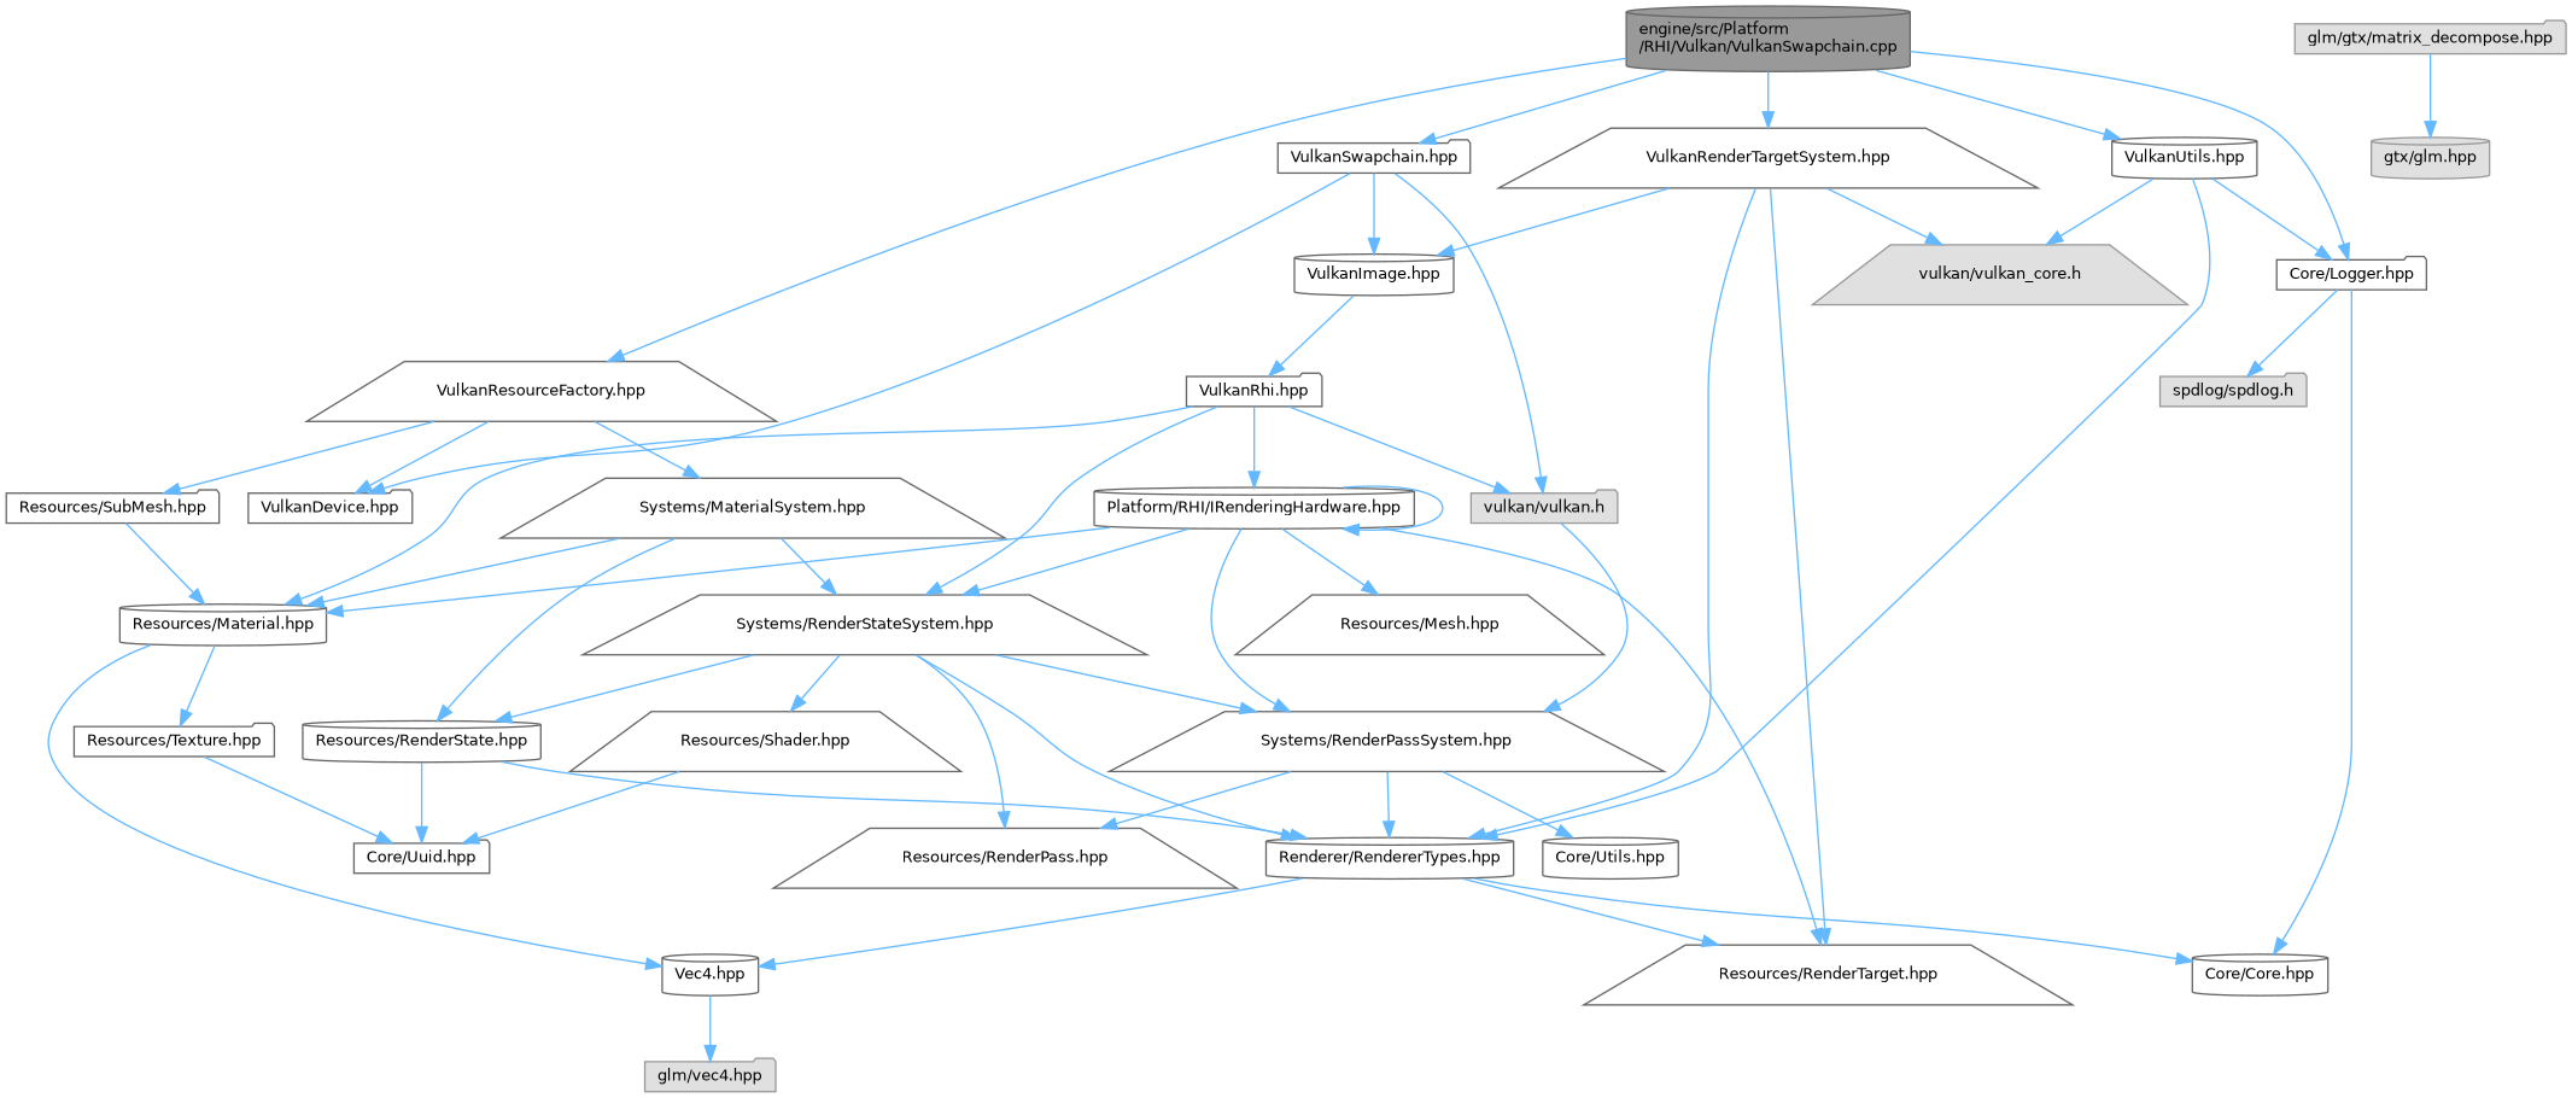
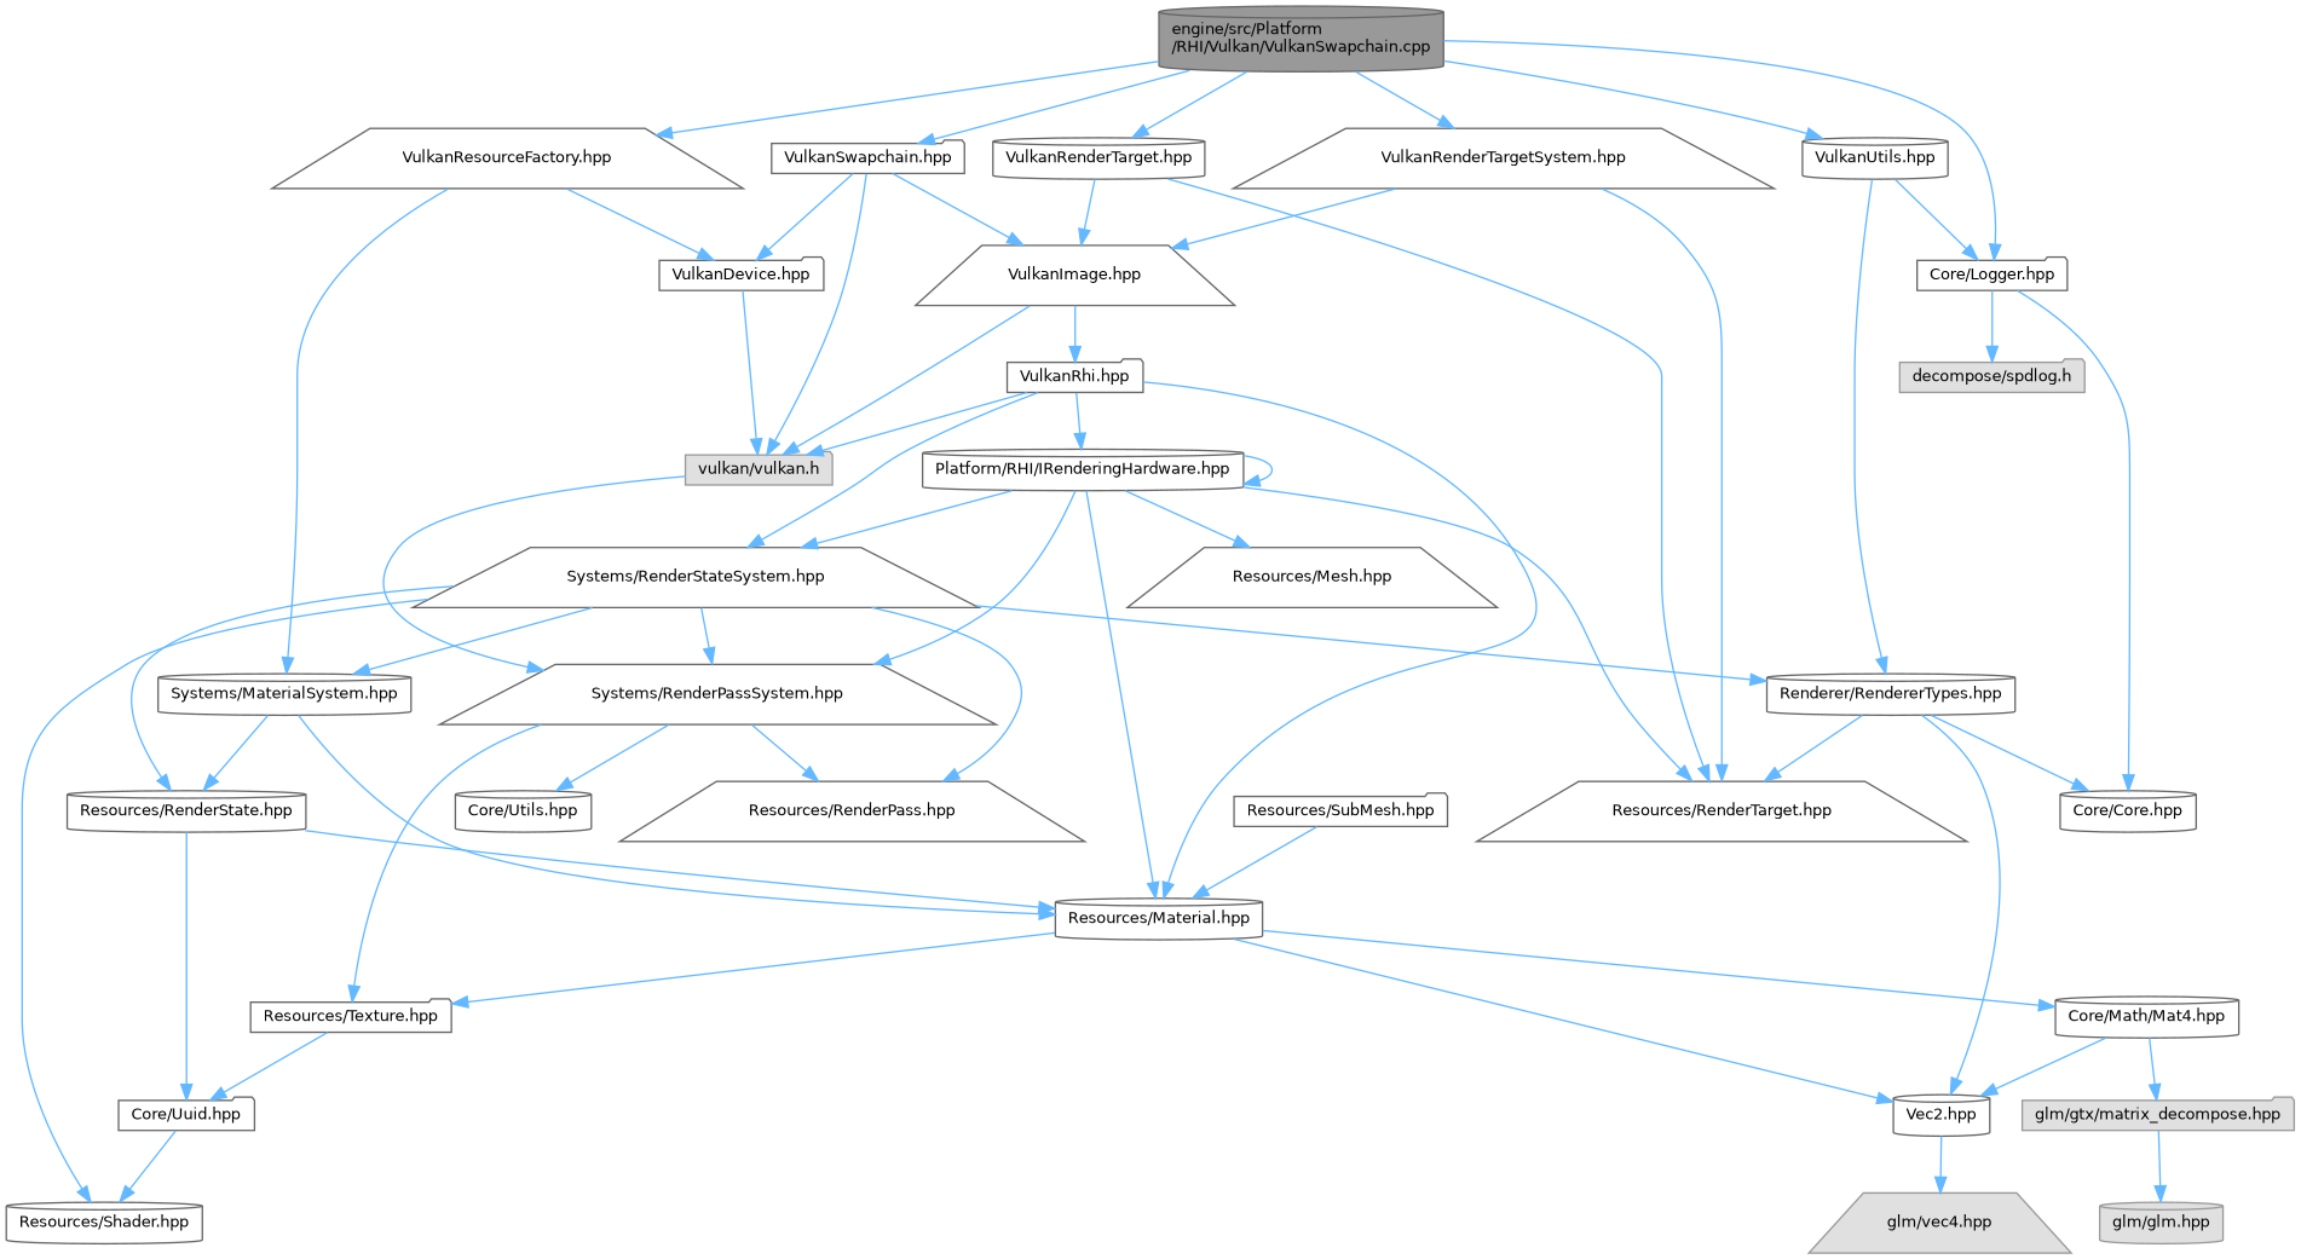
  digraph {
    node [color=grey40 fillcolor=white fontname=Helvetica fontsize=10 shape=cylinder style=filled]
    edge [color=steelblue1 fontname=Helvetica fontsize=10 labelfontname=Helvetica labelfontsize=10 style=solid]
    n1 [color=gray40 fillcolor=grey60 fontcolor=black height=0.2 label="engine/src/Platform\l/RHI/Vulkan/VulkanSwapchain.cpp" width=0.4]
    n2 [height=0.2 label="VulkanSwapchain.hpp" shape=folder width=0.4]
    n3 [height=0.2 label="Core/Logger.hpp" shape=folder width=0.4]
+   n4 [height=0.2 label="VulkanRenderTarget.hpp" width=0.4]
    n5 [height=0.2 label="VulkanRenderTargetSystem.hpp" shape=trapezium width=0.4]
    n6 [height=0.2 label="VulkanResourceFactory.hpp" shape=trapezium width=0.4]
    n7 [height=0.2 label="VulkanUtils.hpp" width=0.4]
    n8 [height=0.2 label="VulkanDevice.hpp" shape=folder width=0.4]
    n9 [color=grey60 fillcolor="#E0E0E0" height=0.2 label="vulkan/vulkan.h" shape=folder width=0.4]
-   n10 [height=0.2 label="VulkanImage.hpp" width=0.4]
+   n10 [height=0.2 label="VulkanImage.hpp" shape=trapezium width=0.4]
    n11 [height=0.2 label="Core/Core.hpp" width=0.4]
-   n12 [color=grey60 fillcolor="#E0E0E0" height=0.2 label="spdlog/spdlog.h" shape=folder width=0.4]
+   n12 [color=grey60 fillcolor="#E0E0E0" height=0.2 label="decompose/spdlog.h" shape=folder width=0.4]
    n13 [height=0.2 label="Resources/RenderTarget.hpp" shape=trapezium width=0.4]
    n14 [height=0.2 label="Renderer/RendererTypes.hpp" width=0.4]
-   n15 [color=grey60 fillcolor="#E0E0E0" height=0.2 label="vulkan/vulkan_core.h" shape=trapezium width=0.4]
    n16 [height=0.2 label="Resources/SubMesh.hpp" shape=folder width=0.4]
-   n17 [height=0.2 label="Systems/MaterialSystem.hpp" shape=trapezium width=0.4]
+   n17 [height=0.2 label="Systems/MaterialSystem.hpp" width=0.4]
    n18 [height=0.2 label="Systems/RenderPassSystem.hpp" shape=trapezium width=0.4]
    n19 [height=0.2 label="VulkanRhi.hpp" shape=folder width=0.4]
    n20 [height=0.2 label="Platform/RHI/IRenderingHardware.hpp" width=0.4]
    n21 [height=0.2 label="Resources/Material.hpp" width=0.4]
    n22 [height=0.2 label="Systems/RenderStateSystem.hpp" shape=trapezium width=0.4]
    n23 [height=0.2 label="Resources/Mesh.hpp" shape=trapezium width=0.4]
-   n25 [height=0.2 label="Vec4.hpp" width=0.4]
+   n24 [height=0.2 label="Core/Math/Mat4.hpp" width=0.4]
+   n25 [height=0.2 label="Vec2.hpp" width=0.4]
    n26 [height=0.2 label="Resources/Texture.hpp" shape=folder width=0.4]
    n27 [height=0.2 label="Resources/RenderPass.hpp" shape=trapezium width=0.4]
    n28 [height=0.2 label="Resources/RenderState.hpp" width=0.4]
-   n29 [height=0.2 label="Resources/Shader.hpp" shape=trapezium width=0.4]
+   n29 [height=0.2 label="Resources/Shader.hpp" width=0.4]
    n30 [height=0.2 label="Core/Utils.hpp" width=0.4]
    n31 [color=grey60 fillcolor="#E0E0E0" height=0.2 label="glm/gtx/matrix_decompose.hpp" shape=folder width=0.4]
-   n32 [color=grey60 fillcolor="#E0E0E0" height=0.2 label="glm/vec4.hpp" shape=folder width=0.4]
+   n32 [color=grey60 fillcolor="#E0E0E0" height=0.2 label="glm/vec4.hpp" shape=trapezium width=0.4]
    n33 [height=0.2 label="Core/Uuid.hpp" shape=folder width=0.4]
-   n34 [color=grey60 fillcolor="#E0E0E0" height=0.2 label="gtx/glm.hpp" width=0.4]
+   n34 [color=grey60 fillcolor="#E0E0E0" height=0.2 label="glm/glm.hpp" width=0.4]
    n1 -> n2
    n1 -> n3
+   n1 -> n4
    n1 -> n5
    n1 -> n6
    n1 -> n7
    n2 -> n8
    n2 -> n9
    n2 -> n10
    n3 -> n11
    n3 -> n12
+   n4 -> n10
+   n4 -> n13
    n5 -> n10
    n5 -> n13
-   n5 -> n14
-   n5 -> n15
    n6 -> n8
-   n6 -> n16
    n6 -> n17
    n7 -> n3
    n7 -> n14
-   n7 -> n15
+   n8 -> n9
    n9 -> n18
+   n10 -> n9
    n10 -> n19
    n14 -> n11
    n14 -> n13
    n14 -> n25
    n16 -> n21
    n17 -> n21
-   n17 -> n22
+   n22 -> n17
    n17 -> n28
-   n18 -> n14
+   n18 -> n26
    n18 -> n27
    n18 -> n30
    n19 -> n9
    n19 -> n20
    n19 -> n21
    n19 -> n22
    n20 -> n13
    n20 -> n18
    n20 -> n20
    n20 -> n21
    n20 -> n22
    n20 -> n23
+   n21 -> n24
    n21 -> n25
    n21 -> n26
    n22 -> n14
    n22 -> n18
    n22 -> n27
    n22 -> n28
    n22 -> n29
+   n24 -> n25
+   n24 -> n31
    n25 -> n32
    n26 -> n33
-   n28 -> n14
+   n28 -> n21
    n28 -> n33
-   n29 -> n33
+   n33 -> n29
    n31 -> n34
  }
